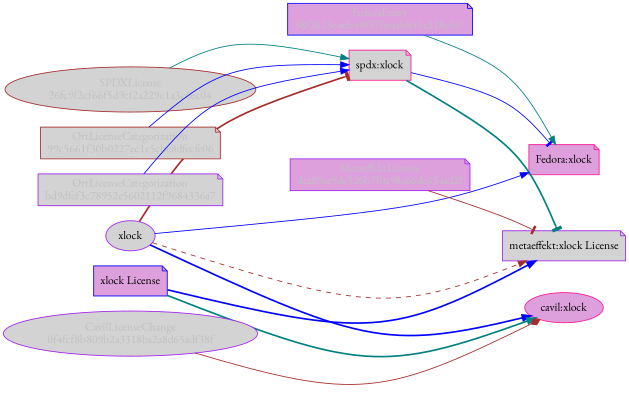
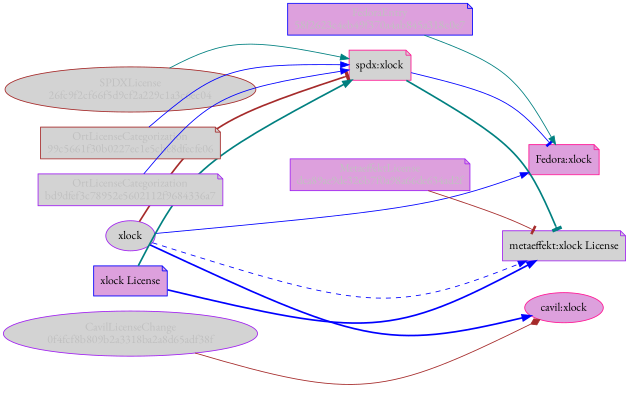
  strict digraph {
    fontname="EB Garamond"
    rankdir=LR
    splines=curved
    node [color=purple fillcolor=lightgrey fontname="EB Garamond" shape=note style=filled]
    edge [arrowhead=normal color=blue fontname="EB Garamond" weight=0.5]
    n1 [color=brown fontcolor=gray label="SPDXLicense\n26fc9f2cf66f5d9cf2a229c1a3c6ec04" shape=ellipse]
    n2 [color=deeppink label="spdx:xlock"]
    n3 [color=deeppink fillcolor=plum label="Fedora:xlock"]
    n4 [label="metaeffekt:xlock License"]
    n5 [label=xlock shape=ellipse]
    n6 [color=deeppink fillcolor=plum label="cavil:xlock" shape=ellipse]
    n7 [color=blue fillcolor=plum label="xlock License"]
    n8 [color=blue fillcolor=plum fontcolor=gray label="FedoraEntry\n58f2623c4eb49f370a4ab845a318c0e7"]
    n9 [color=brown fontcolor=gray label="OrtLicenseCategorization\n99c5661f30b0227ec1e5cbe8dfecfe06"]
    n10 [fontcolor=gray label="OrtLicenseCategorization\nbd9dfef3c78952e5602112f9684336a7"]
    n11 [fontcolor=gray label="CavilLicenseChange\n0f4fcf8b809b2a3318ba2a8d65adf38f" shape=ellipse]
    n12 [fillcolor=plum fontcolor=gray label="MetaeffektLicense\ndca89ae9de326b7f0a98a66de634ad2f"]
    n1 -> n2 [color=teal]
    n2 -> n3 [arrowhead=tee style=solid weight=0.7]
    n2 -> n4 [arrowhead=tee color=teal style=bold weight=0.7]
    n5 -> n2 [arrowhead=tee color=brown style=bold weight=0.7]
    n5 -> n3 [style=solid weight=0.7]
-   n5 -> n4 [color=brown style=dashed]
+   n5 -> n4 [style=dashed]
    n5 -> n6 [style=bold weight=0.7]
-   n7 -> n6 [color=teal style=bold weight=0.7]
+   n7 -> n2 [color=teal style=bold weight=0.7]
    n7 -> n4 [style=bold weight=0.7]
    n8 -> n3 [color=teal]
    n9 -> n2
    n10 -> n2
    n11 -> n6 [arrowhead=diamond color=brown]
    n12 -> n4 [arrowhead=tee color=brown]
  }
